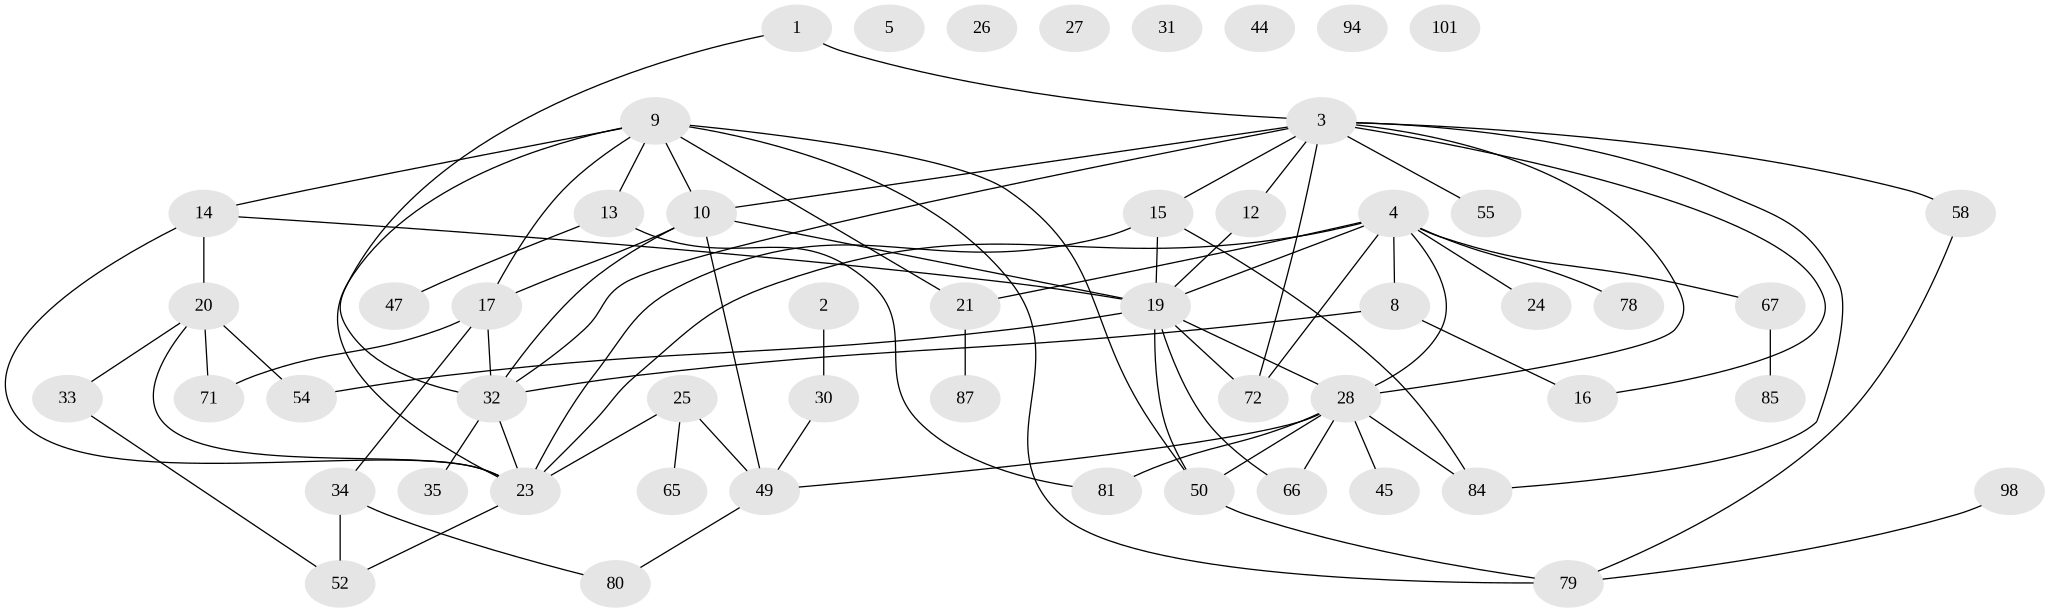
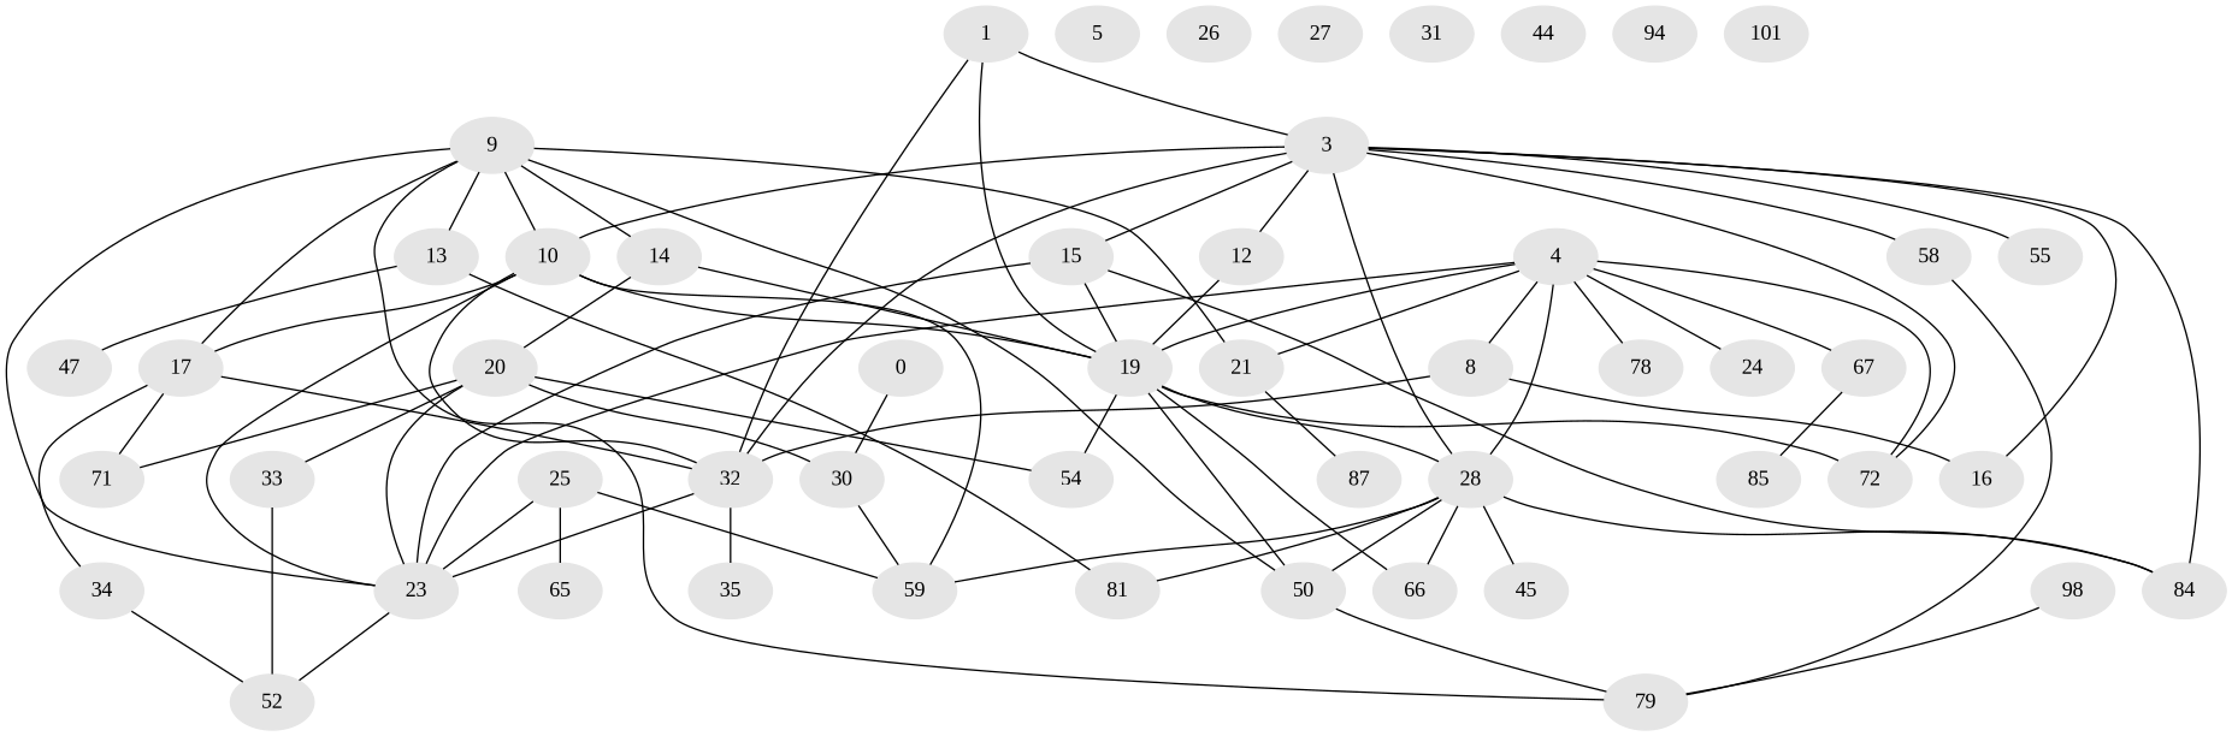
  graph {
    fontname="Liberation Serif"
    node [color=gray90 fontname="Liberation Serif" style=filled]
    edge [fontname="Liberation Serif"]
    1 [super="+61"]
    3 [super="+89+39+7"]
    19 [super="+69"]
    32 [super="+90+73"]
    10 [super="+42+82+106"]
    12
    15 [super="+95+99"]
    16
    28 [super="+29"]
    55
    58
    72
    84
    50 [super="+57+53"]
    54
    66
    n17 [label=23 super="+48"]
    35
-   2
+   2 [label=0]
    30
-   49 [super="+64"]
+   49 [super="+64" label=59]
    17 [super="+92+41"]
    81
    45 [super="+76"]
    79 [super="+86"]
    4 [super="+18+6"]
    8 [super="+77+56+74"]
    21 [super="+22"]
    24
    67
    78
    87
    52
    85
    5
    9 [super="+88+70"]
    13 [super="+37+38+51"]
    14
    47 [super="+59"]
    20 [super="+108"]
    34 [super="+63"]
    71 [super="+96"]
-   80
    33
    25
    65
    26
    27
    31
    44
    n51 [label=98]
    94
    101
    1 -- 3
+   1 -- 19
    1 -- 32
    3 -- 32
    3 -- 10
    3 -- 12 [weight=2]
    3 -- 15
    3 -- 16
    3 -- 28 [weight=2]
    3 -- 55
    3 -- 58
    3 -- 72
    3 -- 84
    19 -- 28
    19 -- 72
    19 -- 50
    19 -- 54
    19 -- 66
    32 -- n17 [weight=2]
    32 -- 35
    10 -- 19
    10 -- 32
-   14 -- n17
+   10 -- n17
    10 -- 49
    10 -- 17 [weight=2]
    12 -- 19
    15 -- 19
    15 -- 84
    15 -- n17
    28 -- 84
    28 -- 50 [weight=2]
    28 -- 66
    28 -- 49
    28 -- 81
    28 -- 45
    58 -- 79
    50 -- 79
    n17 -- 52
    2 -- 30
    30 -- 49
-   49 -- 80
    17 -- 32
    17 -- 34
    17 -- 71
    4 -- 19
    4 -- 28
    4 -- 72
    4 -- n17
    4 -- 8
    4 -- 21
    4 -- 24
    4 -- 67
    4 -- 78
    8 -- 32
    8 -- 16
    21 -- 87
    67 -- 85
    9 -- 10
    9 -- 50
    9 -- n17
    9 -- 17
    9 -- 79
    9 -- 21
    9 -- 13
    9 -- 14
    13 -- 81
    13 -- 47
    14 -- 19
    14 -- 20
    20 -- 54
    20 -- n17
+   20 -- 30
    20 -- 71
    20 -- 33
    34 -- 52
-   34 -- 80
    33 -- 52
    25 -- n17
    25 -- 49
    25 -- 65
    n51 -- 79
  }
